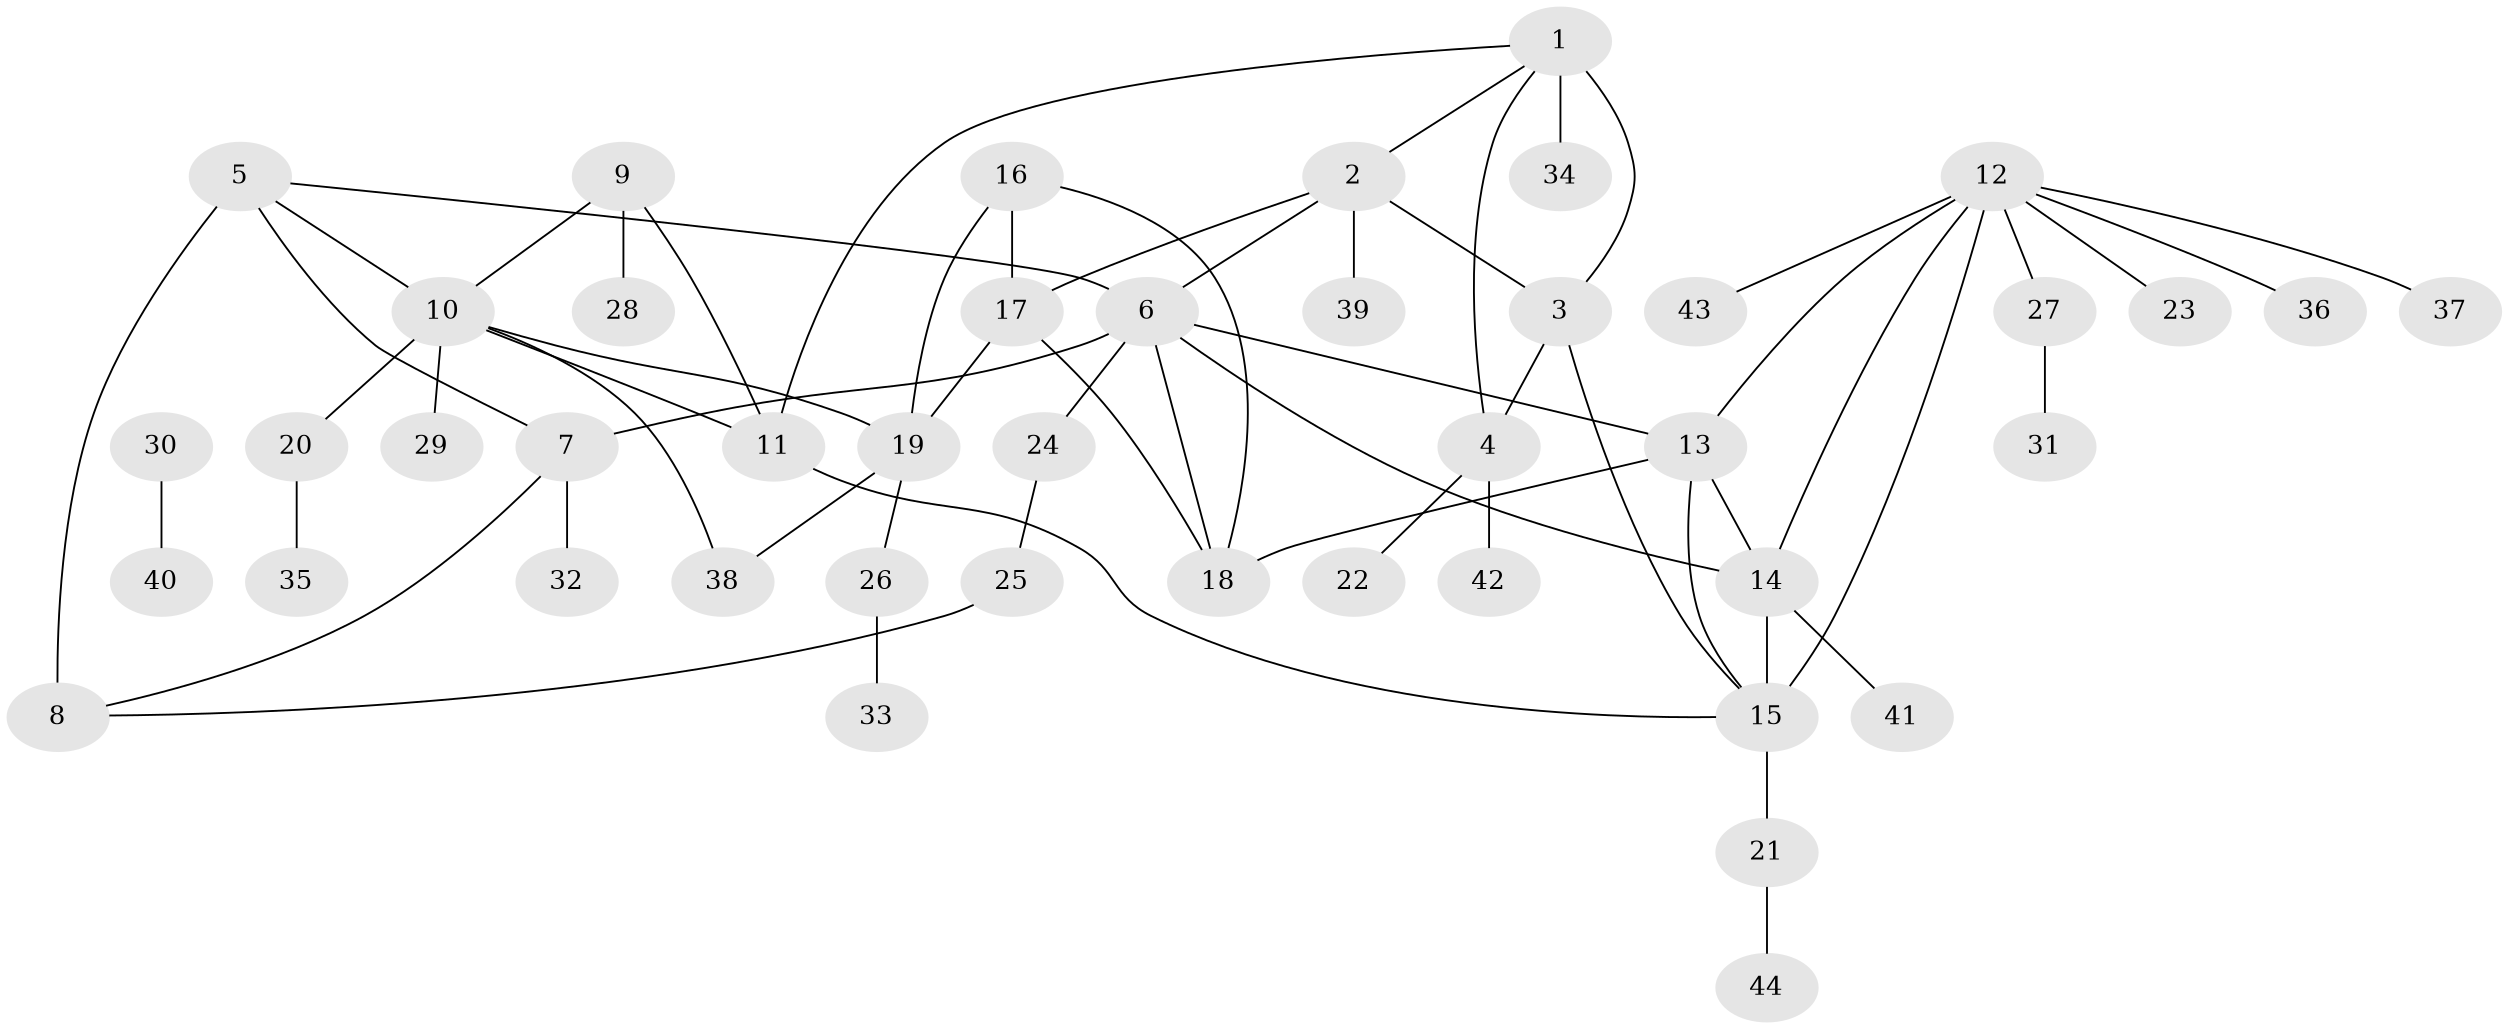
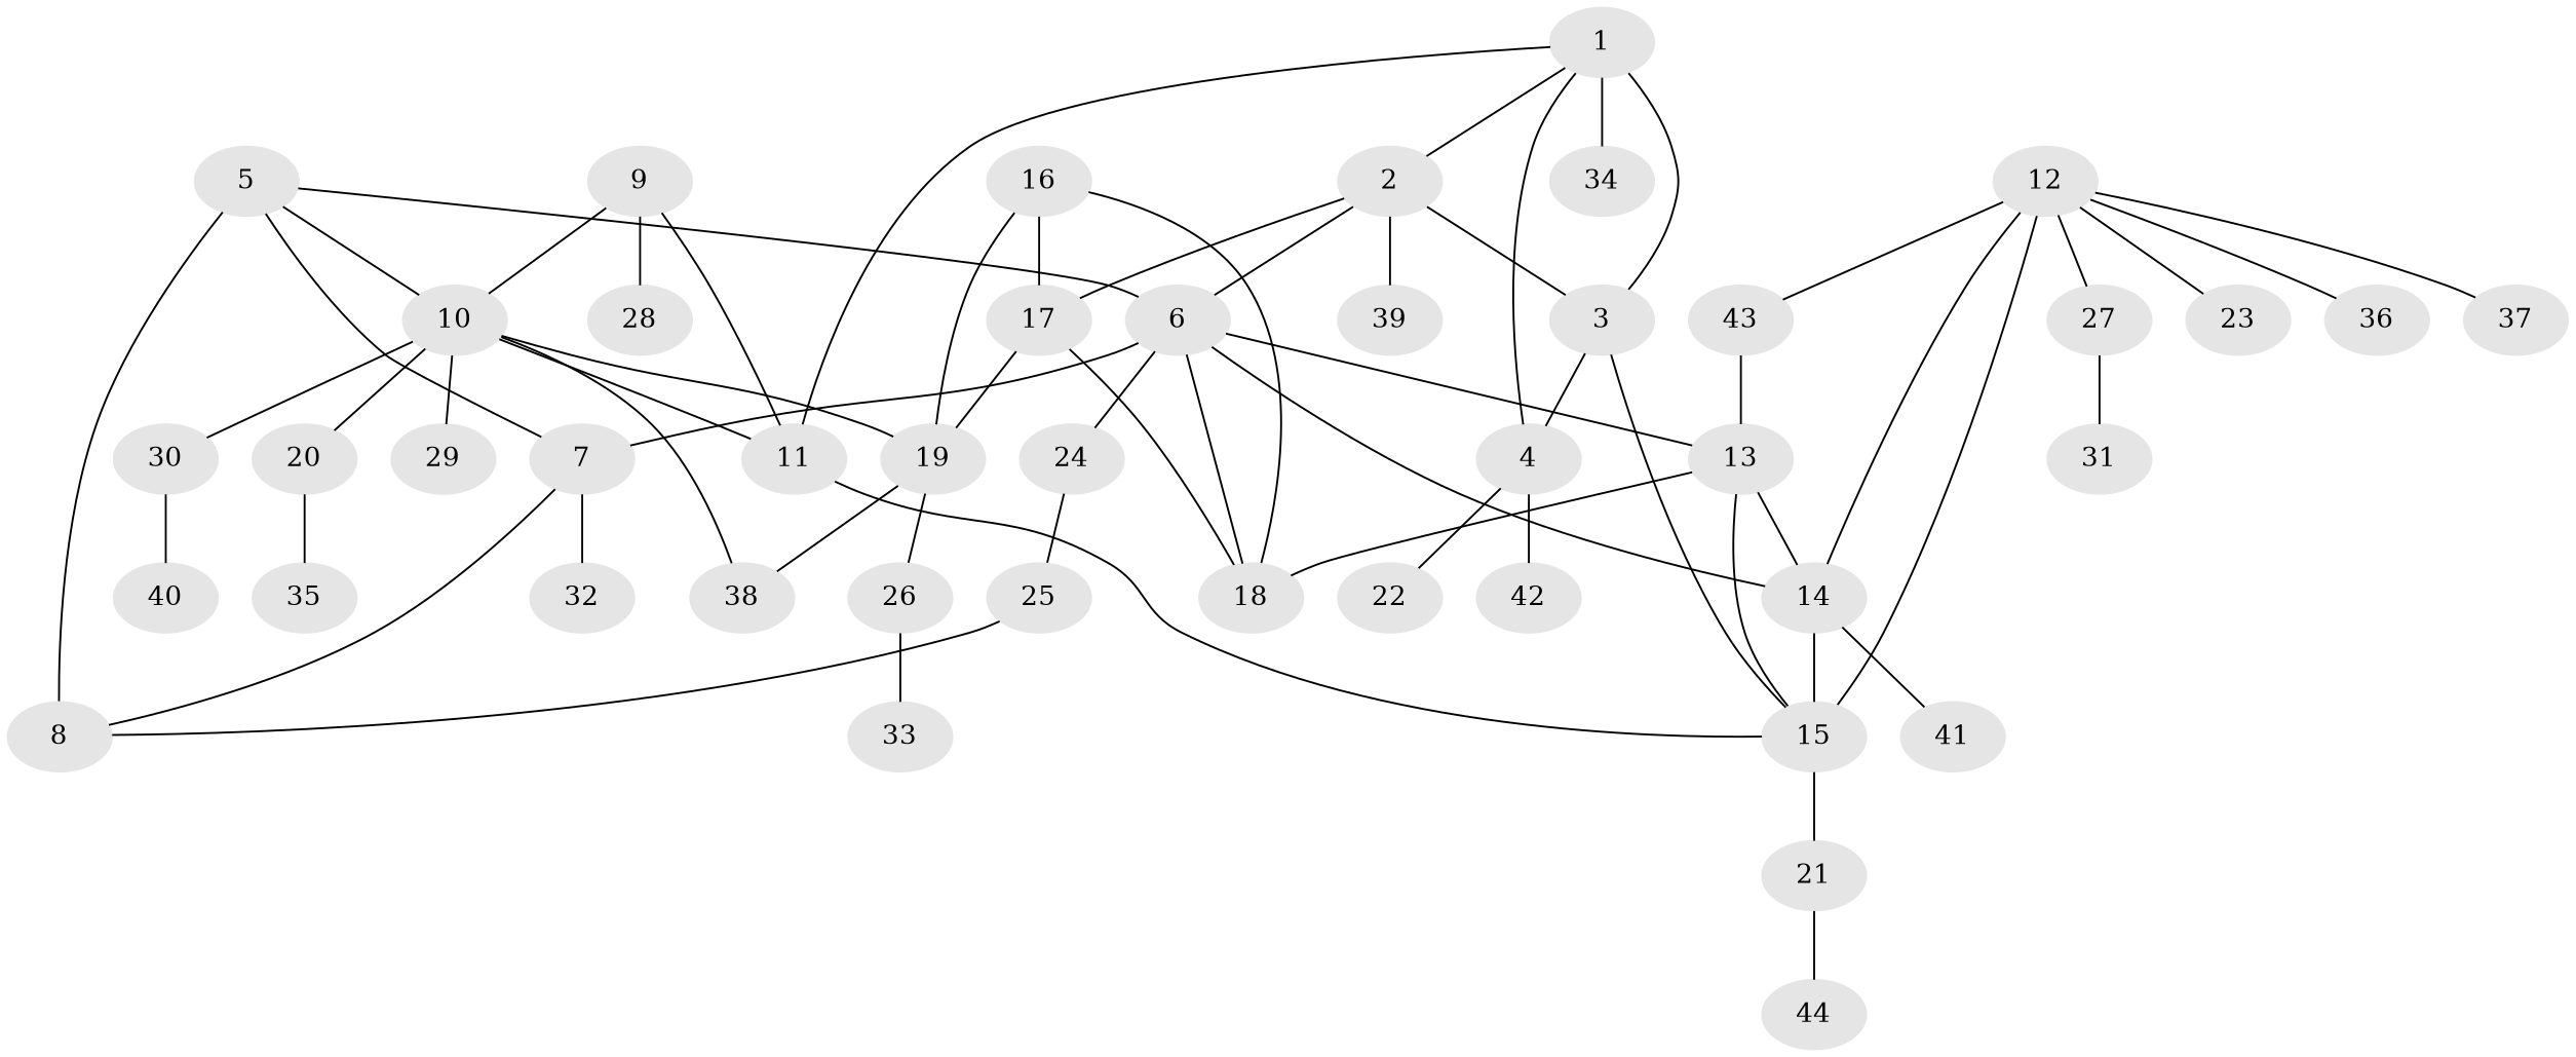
  graph {
    node [color=gray90 style=filled]
    edge [weight=1.0]
    1
    2
    3
    4
    11
    34
    6
    17
    39
    15
    22
    42
    7
    13
    14
    18
    24
    19
    21
    5
    8
    10
    32
    20
    29
    30
    38
    41
    25
    9
    28
    26
    35
    40
    12
    23
    27
    36
    37
    43
    31
    44
    16
    33
    1 -- 2
    1 -- 3
    1 -- 4
    1 -- 11
    1 -- 34 [weight=3.0]
    2 -- 3
    2 -- 6
    2 -- 17
    2 -- 39 [weight=2.0]
    3 -- 4
    3 -- 15
    4 -- 22
    4 -- 42 [weight=2.0]
    11 -- 15
    6 -- 7
    6 -- 13
    6 -- 14
    6 -- 18
    6 -- 24
    17 -- 18
    17 -- 19
    15 -- 21
    7 -- 8
    7 -- 32 [weight=3.0]
    13 -- 15
    13 -- 14
    13 -- 18 [weight=3.0]
    14 -- 15 [weight=5.0]
    14 -- 41
    24 -- 25
    19 -- 38
    19 -- 26
    21 -- 44
    5 -- 6
    5 -- 7
    5 -- 8 [weight=3.0]
    5 -- 10
    10 -- 11
    10 -- 19
    10 -- 20
    10 -- 29 [weight=2.0]
+   10 -- 30
    10 -- 38
    20 -- 35
    30 -- 40
    25 -- 8
    9 -- 11 [weight=2.0]
    9 -- 10 [weight=2.0]
    9 -- 28
    26 -- 33
    12 -- 15
-   12 -- 13
+   43 -- 13
    12 -- 14
    12 -- 23
    12 -- 27
    12 -- 36
    12 -- 37
    12 -- 43
    27 -- 31
    16 -- 17 [weight=2.0]
    16 -- 18
    16 -- 19
  }
